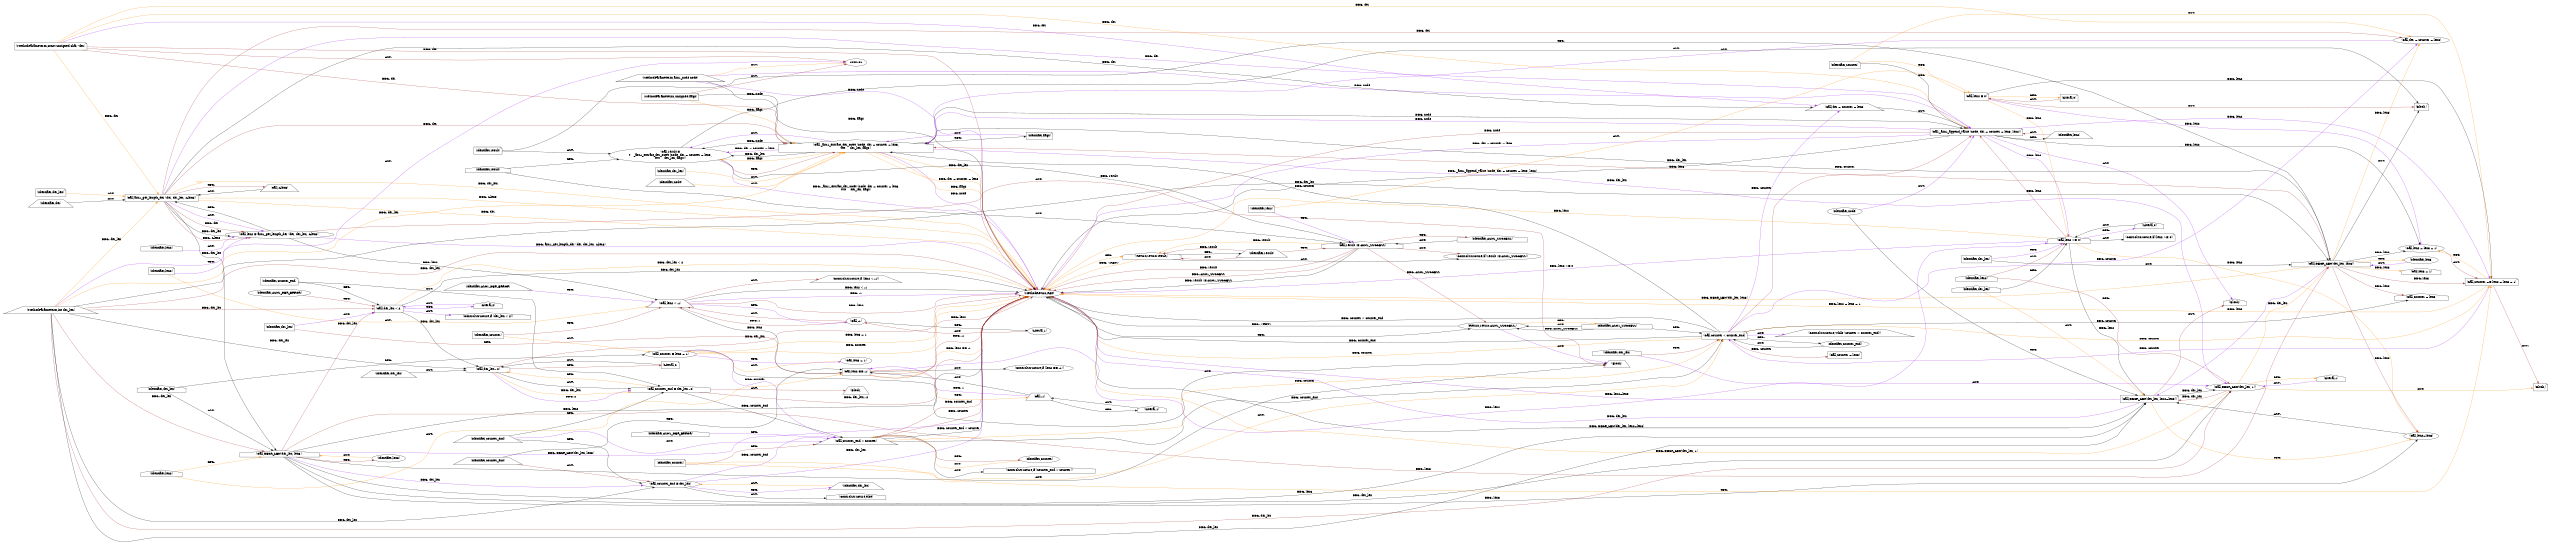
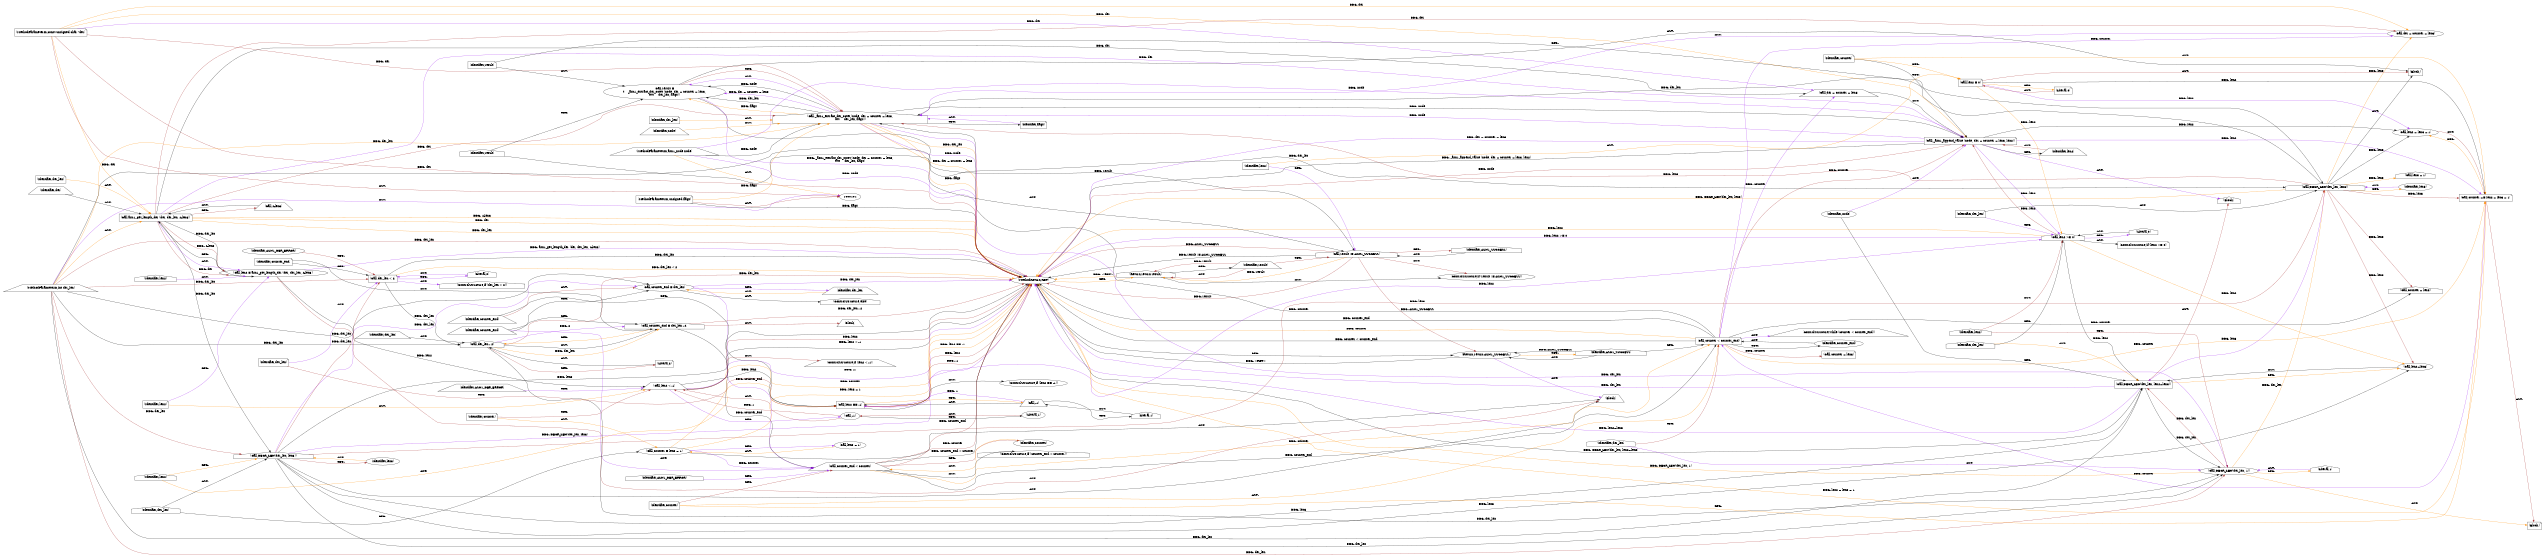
  digraph {
    rankdir=LR
    node [shape=house]
    edge [color=black]
    n1 [label="(Call,result =\n\t    _asn1_extract_der_octet (node, der + counter + len3,\n\t\t\t\t     der_len, flags))" shape=ellipse]
    n2 [label="(Call,_asn1_extract_der_octet (node, der + counter + len3,\n\t\t\t\t     der_len, flags))"]
    n3 [label="(Call,result != ASN1_SUCCESS)"]
    n4 [label="(Block,)" shape=note]
    n5 [label="(MethodReturn,RET)" shape=ellipse]
    n6 [label="(Call,_asn1_append_value (node, der + counter + len3, len2))" shape=note]
    n7 [label="(Call,DECR_LEN(der_len, 1))" shape=ellipse]
    n8 [label="(Identifier,flags)" shape=note]
    n9 [label="(Return,return result;)"]
    n10 [label="(Return,return ASN1_SUCCESS;)" shape=ellipse]
    n11 [label="(Identifier,ASN1_SUCCESS)"]
    n12 [label="(ControlStructure,if (result != ASN1_SUCCESS))" shape=ellipse]
    n13 [label="(Call,counter += len2 + len3 + 1)" shape=note]
    n14 [label="(Call,len2 >= 0)"]
    n15 [label="(Identifier,len2)" shape=trapezium]
    n16 [label="(Block,)"]
    n17 [label="(Call,len2 + len3 + 1)" shape=ellipse]
    n18 [label="(Call,DECR_LEN(der_len, len3))"]
    n19 [label="(Call,DECR_LEN(der_len, len2+len3))" shape=note]
    n20 [label="(Block,)" shape=note]
    n21 [label="(Literal,1)"]
    n22 [label="(Call,counter < counter_end)" shape=note]
    n23 [label="(Call,len2+len3)" shape=ellipse]
    n24 [label="(Literal,0)"]
    n25 [label="(ControlStructure,if (len2 >= 0))" shape=note]
    n26 [label="(MethodParameterIn,asn1_node node)" shape=trapezium]
    1000101 [shape=ellipse]
    n28 [label="(Call,asn1_get_length_der (der, der_len, &len3))" shape=note]
    n29 [label="(Call,DECR_LEN(der_len, len3))"]
    n30 [label="(Call,len2 = asn1_get_length_der (der, der_len, &len3))" shape=ellipse]
    n31 [label="(Call,der + counter + len3)" shape=trapezium]
    n32 [label="(Call,der + counter + len3)" shape=ellipse]
    n33 [label="(Call,&len3)" shape=trapezium]
    n34 [label="(Call,counter_end = der_len)" shape=ellipse]
    n35 [label="(Call,der_len < 2)" shape=note]
    n36 [label="(Identifier,len3)" shape=ellipse]
    n37 [label="(Block,)" shape=trapezium]
    n38 [label="(Call,len2 < -1)" shape=trapezium]
    n39 [label="(MethodParameterIn,const unsigned char *der)" shape=note]
    n40 [label="(MethodParameterIn,int der_len)" shape=trapezium]
    n41 [label="(Call,der_len - 2)"]
    n42 [label="(Call,counter_end < counter)" shape=trapezium]
    n43 [label="(Identifier,der_len)" shape=trapezium]
    n44 [label="(ControlStructure,else)"]
    n45 [label="(Call,counter_end = der_len - 2)"]
    n46 [label="(Literal,2)" shape=note]
    n47 [label="(ControlStructure,if (der_len < 2))"]
    n48 [label="(Literal,2)"]
    n49 [label="(Call,counter + len3)"]
    n50 [label="(Identifier,len3)" shape=ellipse]
    n51 [label="(Call,len3 + 1)"]
    n52 [label="(Call,counter + len3)" shape=note]
    n53 [label="(Identifier,counter_end)" shape=ellipse]
    n54 [label="(ControlStructure,while (counter < counter_end))" shape=trapezium]
    n55 [label="(Identifier,counter)" shape=ellipse]
    n56 [label="(ControlStructure,if (counter_end < counter))"]
    n57 [label="(Block,)" shape=trapezium]
    n58 [label="(Call,counter = len3 + 1)" shape=ellipse]
    n59 [label="(Call,len3 + 1)" shape=ellipse]
    n60 [label="(Call,len2 = 0)" shape=note]
    n61 [label="(Literal,0)" shape=note]
    n62 [label="(Call,len2 == -1)" shape=note]
    n63 [label="(Call,-1)" shape=trapezium]
    n64 [label="(ControlStructure,if (len2 == -1))" shape=ellipse]
    n65 [label="(Literal,1)"]
    n66 [label="(Call,-1)" shape=ellipse]
    n67 [label="(ControlStructure,if (len2 < -1))" shape=trapezium]
    n68 [label="(Literal,1)" shape=ellipse]
    n69 [label="(MethodParameterIn,unsigned flags)" shape=note]
    n70 [label="(Identifier,result)" shape=trapezium]
    n71 [label="(Identifier,ASN1_SUCCESS)"]
    n72 [label="(Identifier,ASN1_DER_ERROR)" shape=ellipse]
    n73 [label="(Identifier,result)" shape=note]
    n74 [label="(Identifier,counter)" shape=note]
    n75 [label="(Identifier,der_len)" shape=note]
    n76 [label="(Identifier,der_len)" shape=note]
    n77 [label="(Identifier,counter)" shape=note]
    n78 [label="(Identifier,result)"]
    n79 [label="(Identifier,der_len)" shape=note]
    n80 [label="(Identifier,len2)" shape=note]
    n81 [label="(Identifier,der_len)"]
    n82 [label="(Identifier,counter_end)" shape=note]
    n83 [label="(Identifier,counter_end)" shape=trapezium]
    n84 [label="(Identifier,counter_end)" shape=trapezium]
    n85 [label="(Identifier,len2)" shape=note]
    n86 [label="(Identifier,len2)"]
    n87 [label="(Identifier,len2)"]
    n88 [label="(Identifier,der_len)"]
    n89 [label="(Identifier,node)" shape=trapezium]
    n90 [label="(Identifier,len2)"]
    n91 [label="(Identifier,der_len)" shape=trapezium]
    n92 [label="(Identifier,ASN1_DER_ERROR)"]
    n93 [label="(Identifier,der_len)" shape=note]
    n94 [label="(Identifier,der)" shape=trapezium]
    n95 [label="(Identifier,node)" shape=ellipse]
    n96 [label="(Identifier,counter)" shape=note]
    n97 [label="(Identifier,ASN1_DER_ERROR)" shape=trapezium]
    n98 [label="(Identifier,der_len)"]
    n1 -> n2 [color=brown label="CFG: "]
    n1 -> n3 [label="DDG: result"]
    n1 -> n4 [label="AST: "]
    n1 -> n5 [color=purple label="DDG: _asn1_extract_der_octet (node, der + counter + len3,\n\t\t\t\t     der_len, flags)"]
    n2 -> n1 [color=purple label="AST: "]
    n2 -> n1 [label="DDG: node"]
    n2 -> n1 [color=purple label="DDG: der + counter + len3"]
    n2 -> n1 [label="DDG: der_len"]
    n2 -> n1 [color=darkorange label="DDG: flags"]
    n2 -> n5 [color=darkorange label="DDG: der_len"]
    n2 -> n5 [color=purple label="DDG: node"]
    n2 -> n5 [color=darkorange label="DDG: der + counter + len3"]
    n2 -> n5 [color=darkorange label="DDG: flags"]
    n2 -> n6 [label="DDG: node"]
    n2 -> n7 [color=purple label="DDG: der_len"]
    n2 -> n8 [label="CFG: "]
    n3 -> n5 [color=brown label="DDG: result"]
    n3 -> n5 [color=brown label="DDG: ASN1_SUCCESS"]
    n3 -> n5 [label="DDG: result != ASN1_SUCCESS"]
    n3 -> n9 [color=darkorange label="DDG: result"]
    n3 -> n10 [color=brown label="DDG: ASN1_SUCCESS"]
    n3 -> n11 [color=brown label="CFG: "]
    n3 -> n12 [color=brown label="AST: "]
    n5 -> n9 [color=darkorange label="CFG: "]
    n5 -> n10 [label="CFG: "]
    n6 -> n2 [color=purple label="DDG: node"]
    n6 -> n5 [color=purple label="DDG: der + counter + len3"]
    n6 -> n5 [label="DDG: _asn1_append_value (node, der + counter + len3, len2)"]
    n6 -> n5 [color=brown label="DDG: node"]
    n6 -> n13 [color=purple label="DDG: len2"]
    n6 -> n14 [color=purple label="DDG: len2"]
    n6 -> n15 [label="CFG: "]
    n6 -> n16 [color=purple label="AST: "]
    n6 -> n17 [label="DDG: len2"]
    n7 -> n5 [color=darkorange label="DDG: DECR_LEN(der_len, 1)"]
    n7 -> n18 [color=darkorange label="DDG: der_len"]
    n7 -> n19 [color=brown label="DDG: der_len"]
    n7 -> n20 [color=darkorange label="AST: "]
    n7 -> n21 [color=darkorange label="CFG: "]
    n8 -> n2 [color=purple label="AST: "]
    n9 -> n5 [color=darkorange label="DDG: <RET>"]
    n9 -> n12 [label="AST: "]
    n9 -> n70 [label="CFG: "]
    n10 -> n5 [label="DDG: <RET>"]
    n10 -> n37 [color=purple label="AST: "]
    n10 -> n71 [color=darkorange label="CFG: "]
    n11 -> n3 [label="AST: "]
    n13 -> n5 [color=darkorange label="DDG: len2 + len3 + 1"]
    n13 -> n17 [color=darkorange label="CFG: "]
    n13 -> n20 [color=brown label="AST: "]
    n13 -> n22 [color=purple label="DDG: counter"]
    n14 -> n5 [color=darkorange label="DDG: len2"]
    n14 -> n5 [color=purple label="DDG: len2 >= 0"]
    n14 -> n6 [color=brown label="DDG: len2"]
    n14 -> n19 [label="DDG: len2"]
    n14 -> n23 [color=darkorange label="DDG: len2"]
    n14 -> n24 [color=purple label="CFG: "]
    n14 -> n25 [label="AST: "]
    n15 -> n6 [color=brown label="AST: "]
    n17 -> n13 [color=brown label="AST: "]
    n18 -> n2 [label="DDG: der_len"]
    n18 -> n2 [color=brown label="DDG: len3"]
    n18 -> n4 [label="AST: "]
    n18 -> n5 [color=darkorange label="DDG: DECR_LEN(der_len, len3)"]
    n18 -> n13 [color=brown label="DDG: len3"]
    n18 -> n17 [label="DDG: len3"]
    n18 -> n19 [color=purple label="DDG: len3"]
    n18 -> n23 [color=brown label="DDG: len3"]
    n18 -> n32 [color=darkorange label="DDG: len3"]
    n18 -> n49 [color=brown label="DDG: len3"]
    n18 -> n50 [color=darkorange label="CFG: "]
    n18 -> n51 [color=darkorange label="DDG: len3"]
    n19 -> n5 [color=purple label="DDG: len2+len3"]
    n19 -> n5 [label="DDG: DECR_LEN(der_len, len2+len3)"]
    n19 -> n5 [color=purple label="DDG: der_len"]
    n19 -> n7 [label="DDG: der_len"]
    n19 -> n16 [color=brown label="AST: "]
    n19 -> n23 [color=darkorange label="CFG: "]
    n21 -> n7 [color=purple label="AST: "]
    n22 -> n2 [label="DDG: counter"]
    n22 -> n5 [label="DDG: counter_end"]
    n22 -> n5 [color=darkorange label="DDG: counter"]
    n22 -> n5 [label="DDG: counter < counter_end"]
    n22 -> n6 [color=brown label="DDG: counter"]
    n22 -> n13 [color=darkorange label="DDG: counter"]
    n22 -> n31 [color=purple label="DDG: counter"]
    n22 -> n32 [color=purple label="DDG: counter"]
    n22 -> n49 [label="DDG: counter"]
    n22 -> n52 [color=brown label="DDG: counter"]
    n22 -> n53 [label="CFG: "]
    n22 -> n54 [color=purple label="AST: "]
    n23 -> n19 [label="AST: "]
    n24 -> n14 [label="AST: "]
    n26 -> n2 [label="DDG: node"]
    n26 -> n5 [color=purple label="DDG: node"]
    n26 -> n6 [color=purple label="DDG: node"]
    n26 -> 1000101 [color=darkorange label="AST: "]
    n28 -> n2 [color=brown label="DDG: der"]
    n28 -> n5 [color=darkorange label="DDG: &len3"]
    n28 -> n5 [color=darkorange label="DDG: der"]
    n28 -> n5 [color=darkorange label="DDG: der_len"]
    n28 -> n6 [color=purple label="DDG: der"]
    n28 -> n29 [label="DDG: der_len"]
    n28 -> n30 [color=purple label="AST: "]
    n28 -> n30 [color=brown label="DDG: der"]
    n28 -> n30 [label="DDG: der_len"]
    n28 -> n30 [color=brown label="DDG: &len3"]
    n28 -> n31 [label="DDG: der"]
    n28 -> n32 [color=brown label="DDG: der"]
    n28 -> n33 [color=brown label="CFG: "]
    n29 -> n5 [label="DDG: len3"]
    n29 -> n5 [color=purple label="DDG: DECR_LEN(der_len, len3)"]
    n29 -> n7 [label="DDG: der_len"]
    n29 -> n18 [color=brown label="DDG: len3"]
    n29 -> n19 [label="DDG: len3"]
    n29 -> n23 [label="DDG: len3"]
    n29 -> n34 [color=purple label="DDG: der_len"]
    n29 -> n35 [color=brown label="DDG: der_len"]
    n29 -> n36 [color=brown label="CFG: "]
    n29 -> n37 [label="AST: "]
    n30 -> n5 [color=purple label="DDG: asn1_get_length_der (der, der_len, &len3)"]
    n30 -> n28 [label="CFG: "]
    n30 -> n37 [color=brown label="AST: "]
    n30 -> n38 [label="DDG: len2"]
    n31 -> n6 [label="AST: "]
    n32 -> n2 [color=purple label="AST: "]
    n33 -> n28 [label="AST: "]
    n34 -> n5 [color=purple label="DDG: der_len"]
    n34 -> n42 [color=purple label="DDG: counter_end"]
    n34 -> n43 [color=purple label="CFG: "]
    n34 -> n44 [label="AST: "]
    n35 -> n5 [label="DDG: der_len"]
    n35 -> n5 [color=darkorange label="DDG: der_len < 2"]
    n35 -> n41 [label="DDG: der_len"]
    n35 -> n47 [color=purple label="AST: "]
    n35 -> n48 [color=purple label="CFG: "]
    n36 -> n29 [color=darkorange label="AST: "]
    n38 -> n5 [color=brown label="DDG: len2"]
    n38 -> n5 [label="DDG: len2 < -1"]
    n38 -> n5 [color=purple label="DDG: -1"]
    n38 -> n62 [label="DDG: len2"]
    n38 -> n66 [color=purple label="CFG: "]
    n38 -> n67 [color=brown label="AST: "]
    n39 -> n2 [color=brown label="DDG: der"]
    n39 -> n5 [color=brown label="DDG: der"]
    n39 -> n6 [color=darkorange label="DDG: der"]
    n39 -> 1000101 [color=brown label="AST: "]
    n39 -> n28 [color=darkorange label="DDG: der"]
    n39 -> n31 [color=purple label="DDG: der"]
    n39 -> n32 [color=darkorange label="DDG: der"]
    n40 -> n2 [color=darkorange label="DDG: der_len"]
    n40 -> n5 [color=brown label="DDG: der_len"]
    n40 -> n7 [color=brown label="DDG: der_len"]
    n40 -> n18 [label="DDG: der_len"]
    n40 -> n19 [label="DDG: der_len"]
    n40 -> 1000101 [color=purple label="AST: "]
-   n40 -> n28 [color=darkorange label="DDG: der_len"]
+   n40 -> n28 [color=darkorange label="AST: "]
    n40 -> n29 [color=brown label="DDG: der_len"]
    n40 -> n34 [label="DDG: der_len"]
    n40 -> n35 [color=brown label="DDG: der_len"]
    n40 -> n41 [label="DDG: der_len"]
    n41 -> n5 [color=brown label="DDG: der_len"]
+   n41 -> n7 [label="DDG: der_len"]
    n41 -> n45 [label="AST: "]
    n41 -> n45 [color=darkorange label="DDG: der_len"]
    n41 -> n45 [color=purple label="DDG: 2"]
    n41 -> n46 [color=brown label="CFG: "]
    n42 -> n5 [color=brown label="DDG: counter_end"]
    n42 -> n5 [color=brown label="DDG: counter"]
    n42 -> n5 [label="DDG: counter_end < counter"]
    n42 -> n22 [color=darkorange label="DDG: counter"]
    n42 -> n22 [label="DDG: counter_end"]
    n42 -> n55 [color=brown label="CFG: "]
    n42 -> n56 [label="AST: "]
    n43 -> n34 [color=darkorange label="AST: "]
    n45 -> n5 [color=brown label="DDG: der_len - 2"]
    n45 -> n41 [color=darkorange label="CFG: "]
    n45 -> n42 [label="DDG: counter_end"]
    n45 -> n57 [color=brown label="AST: "]
    n46 -> n41 [label="AST: "]
    n48 -> n35 [color=purple label="AST: "]
    n50 -> n18 [color=purple label="AST: "]
    n53 -> n22 [label="AST: "]
    n55 -> n42 [color=darkorange label="AST: "]
    n58 -> n5 [color=darkorange label="DDG: counter"]
    n58 -> n5 [color=darkorange label="DDG: len3 + 1"]
    n58 -> n37 [label="AST: "]
    n58 -> n42 [color=purple label="DDG: counter"]
    n58 -> n59 [color=purple label="CFG: "]
    n59 -> n58 [color=darkorange label="AST: "]
    n60 -> n4 [color=brown label="AST: "]
    n60 -> n13 [label="DDG: len2"]
    n60 -> n14 [color=darkorange label="DDG: len2"]
    n60 -> n17 [color=purple label="DDG: len2"]
    n60 -> n61 [color=darkorange label="CFG: "]
    n61 -> n60 [color=brown label="AST: "]
    n62 -> n5 [color=darkorange label="DDG: len2 == -1"]
    n62 -> n5 [color=brown label="DDG: len2"]
    n62 -> n5 [color=brown label="DDG: -1"]
    n62 -> n14 [color=purple label="DDG: len2"]
    n62 -> n63 [color=darkorange label="CFG: "]
    n62 -> n64 [label="AST: "]
    n63 -> n62 [label="AST: "]
    n63 -> n62 [color=purple label="DDG: 1"]
    n63 -> n65 [label="CFG: "]
    n65 -> n63 [label="AST: "]
    n66 -> n38 [color=brown label="AST: "]
    n66 -> n38 [color=brown label="DDG: 1"]
    n66 -> n68 [label="CFG: "]
    n68 -> n66 [color=brown label="AST: "]
    n69 -> n2 [color=darkorange label="DDG: flags"]
    n69 -> n5 [label="DDG: flags"]
    n69 -> 1000101 [color=brown label="AST: "]
    n70 -> n3 [color=brown label="CFG: "]
    n70 -> n9 [color=brown label="AST: "]
    n70 -> n9 [color=brown label="DDG: result"]
    n71 -> n10 [label="AST: "]
    n71 -> n10 [label="DDG: ASN1_SUCCESS"]
    n71 -> n22 [label="CFG: "]
    n72 -> n35 [color=brown label="CFG: "]
    n73 -> n1 [label="AST: "]
    n73 -> n18 [label="CFG: "]
    n74 -> n13 [color=darkorange label="CFG: "]
    n74 -> n22 [color=darkorange label="AST: "]
    n74 -> n42 [color=brown label="CFG: "]
    n75 -> n28 [color=darkorange label="AST: "]
    n76 -> n14 [color=purple label="CFG: "]
    n76 -> n18 [label="AST: "]
    n77 -> n6 [label="CFG: "]
    n77 -> n13 [color=darkorange label="AST: "]
    n77 -> n60 [color=darkorange label="CFG: "]
    n78 -> n1 [label="CFG: "]
    n78 -> n3 [label="AST: "]
    n79 -> n2 [color=darkorange label="AST: "]
    n80 -> n30 [color=purple label="CFG: "]
    n80 -> n38 [color=darkorange label="AST: "]
    n81 -> n14 [label="CFG: "]
    n81 -> n19 [color=darkorange label="AST: "]
    n82 -> n35 [label="CFG: "]
    n82 -> n45 [label="AST: "]
    n83 -> n34 [label="CFG: "]
    n83 -> n42 [color=purple label="AST: "]
    n83 -> n45 [label="CFG: "]
    n84 -> n34 [color=brown label="AST: "]
    n84 -> n62 [label="CFG: "]
    n85 -> n3 [color=purple label="CFG: "]
    n85 -> n60 [color=darkorange label="AST: "]
    n86 -> n30 [color=purple label="AST: "]
    n87 -> n29 [color=darkorange label="CFG: "]
    n87 -> n62 [color=darkorange label="AST: "]
    n88 -> n7 [color=purple label="AST: "]
    n88 -> n22 [color=brown label="CFG: "]
    n89 -> n2 [color=darkorange label="AST: "]
    n90 -> n7 [color=brown label="CFG: "]
    n90 -> n14 [color=brown label="AST: "]
    n91 -> n41 [label="AST: "]
    n92 -> n42 [color=purple label="CFG: "]
    n93 -> n35 [color=purple label="AST: "]
    n93 -> n62 [color=brown label="CFG: "]
    n94 -> n28 [label="AST: "]
    n95 -> n6 [color=purple label="AST: "]
    n95 -> n19 [label="CFG: "]
    n96 -> n38 [color=brown label="CFG: "]
    n96 -> n58 [color=darkorange label="AST: "]
    n97 -> n38 [color=purple label="CFG: "]
    n98 -> n29 [label="AST: "]
    n98 -> n58 [label="CFG: "]
  }
